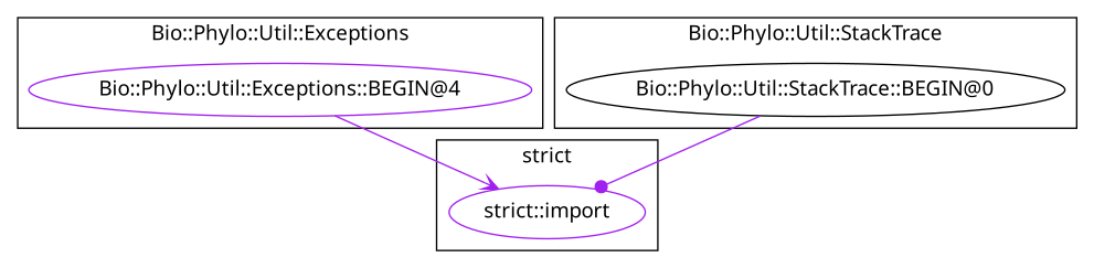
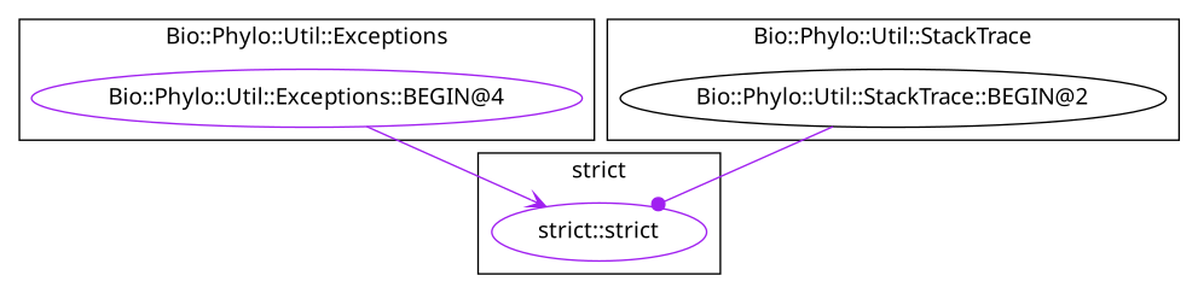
  digraph {
    fontname="Noto Sans"
    node [color=purple fontname="Noto Sans"]
    edge [color=purple fontname="Noto Sans"]
    "Bio::Phylo::Util::Exceptions::BEGIN@4"
-   "Bio::Phylo::Util::StackTrace::BEGIN@2" [color=black label="Bio::Phylo::Util::StackTrace::BEGIN@0"]
-   "strict::import"
+   "Bio::Phylo::Util::StackTrace::BEGIN@2" [color=black]
+   "strict::import" [label="strict::strict"]
    subgraph cluster_1 {
      label="Bio::Phylo::Util::Exceptions"
      "Bio::Phylo::Util::Exceptions::BEGIN@4"
    }
    subgraph cluster_2 {
      label="Bio::Phylo::Util::StackTrace"
      "Bio::Phylo::Util::StackTrace::BEGIN@2"
    }
    subgraph cluster_3 {
      label="strict"
      "strict::import"
    }
    "Bio::Phylo::Util::Exceptions::BEGIN@4" -> "strict::import" [arrowhead=vee]
    "Bio::Phylo::Util::StackTrace::BEGIN@2" -> "strict::import" [arrowhead=dot]
  }
